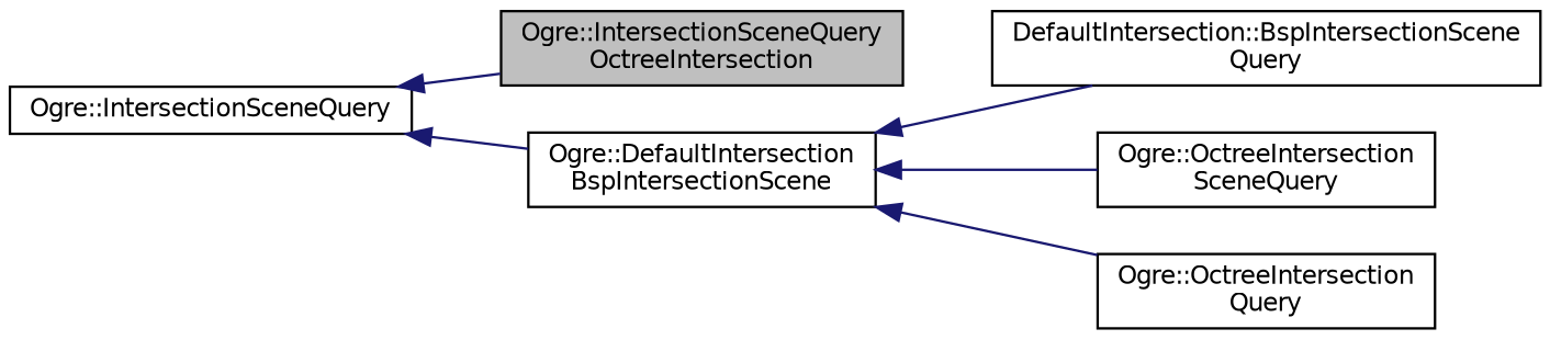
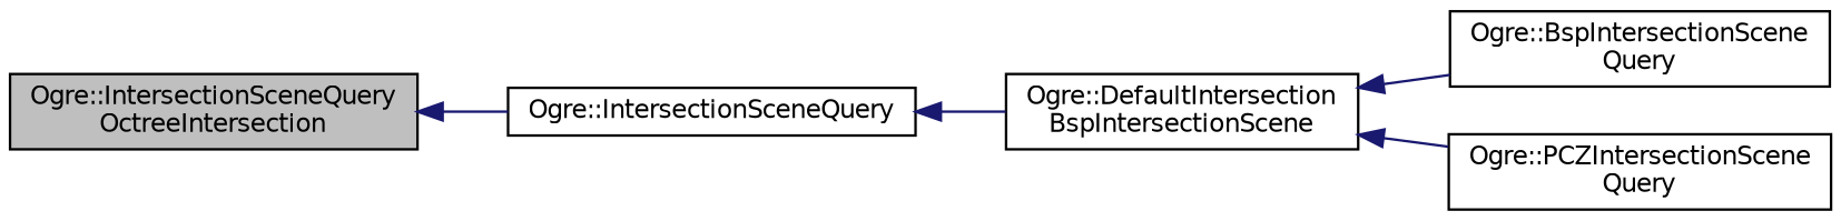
  digraph {
    rankdir=LR
    node [color=black fontname=Helvetica fontsize=10 shape=record]
    edge [color=midnightblue dir=back fontname=Helvetica fontsize=10 labelfontname=Helvetica labelfontsize=10 style=solid]
    n1 [fillcolor=grey75 fontcolor=black height=0.2 label="Ogre::IntersectionSceneQuery\lOctreeIntersection" style=filled width=0.4]
    n2 [height=0.2 label="Ogre::IntersectionSceneQuery" width=0.4]
    n3 [height=0.2 label="Ogre::DefaultIntersection\lBspIntersectionScene" width=0.4]
-   n4 [height=0.2 label="DefaultIntersection::BspIntersectionScene\lQuery" width=0.4]
-   n5 [height=0.2 label="Ogre::OctreeIntersection\lSceneQuery" width=0.4]
-   n6 [height=0.2 label="Ogre::OctreeIntersection\lQuery" width=0.4]
-   n2 -> n1
+   n4 [height=0.2 label="Ogre::BspIntersectionScene\lQuery" width=0.4]
+   n6 [height=0.2 label="Ogre::PCZIntersectionScene\lQuery" width=0.4]
+   n1 -> n2
    n2 -> n3
    n3 -> n4
-   n3 -> n5
    n3 -> n6
  }
